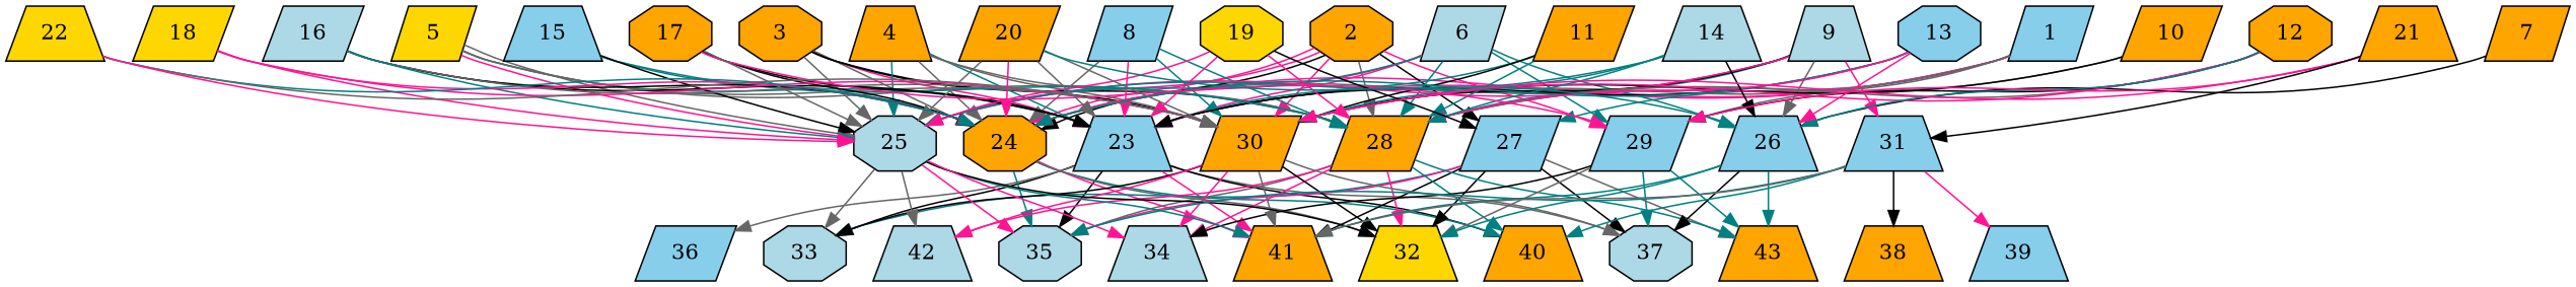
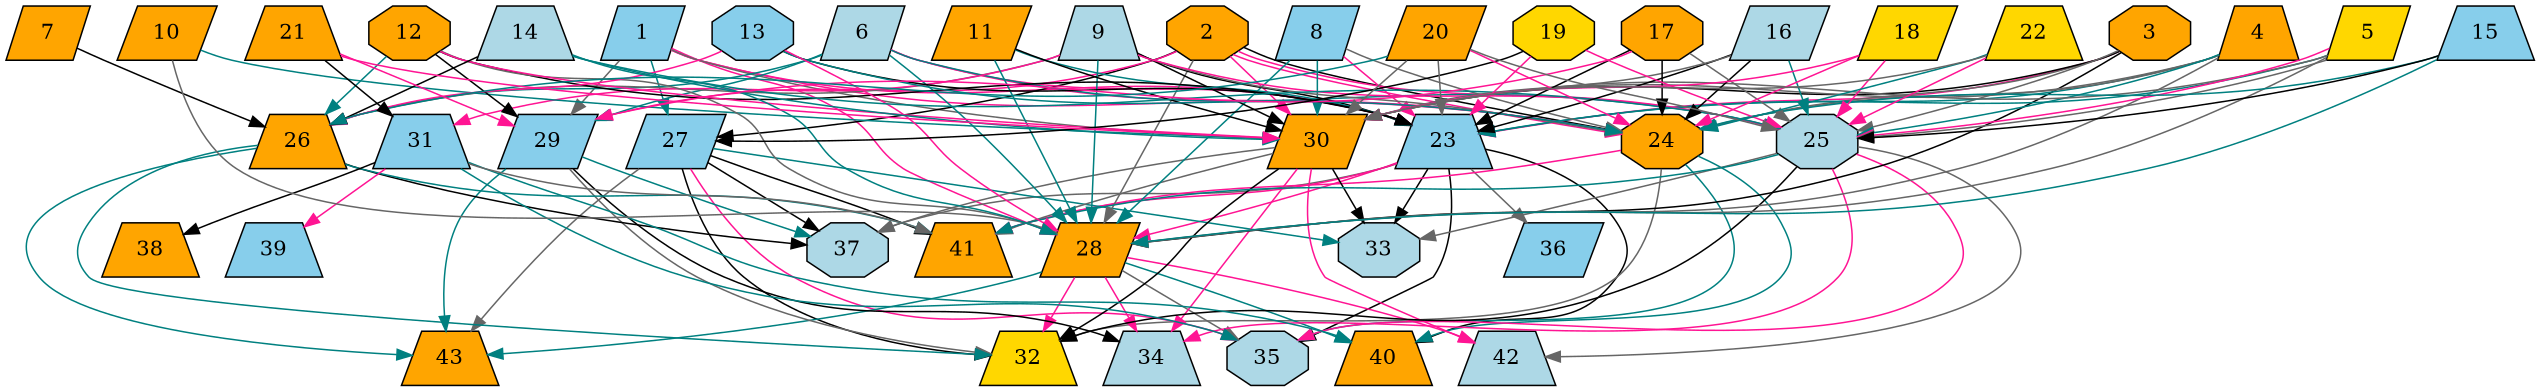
  digraph {
    node [alpha=0.03 fillcolor=orange shape=trapezium style=filled]
    edge [color=deeppink]
    1 [alpha=0.04 expect_size=138661686177130336 fillcolor=skyblue shape=parallelogram]
    23 [alpha=0.12 expect_size=150111347089487008 fillcolor=skyblue]
    24 [expect_size=7023629981238494756864 shape=octagon]
    27 [alpha=0.11 expect_size=165946098079923744 fillcolor=skyblue shape=parallelogram]
    28 [alpha=0.19 expect_size=261993567491094216704 shape=parallelogram]
    29 [alpha=0.11 expect_size=39578331663172800 fillcolor=skyblue shape=parallelogram]
    30 [alpha=0.16 expect_size=102989584223988272 shape=parallelogram]
    33 [alpha=0.17 expect_size=2827052967040638976 fillcolor=lightblue shape=octagon]
    35 [alpha=0.07 expect_size=363321369938056384 fillcolor=lightblue shape=octagon]
    36 [alpha=0.09 expect_size=181059450553952320 fillcolor=skyblue shape=parallelogram]
    37 [alpha=0.18 expect_size=112519866753220608000 fillcolor=lightblue shape=octagon]
    40 [expect_size=2132888278472429568]
    41 [alpha=0.10 expect_size=3421054776701713920]
    32 [alpha=0.16 expect_size=4294009662726539 fillcolor=gold]
    43 [alpha=0.14 expect_size=4726405201535619072]
    34 [alpha=0.13 expect_size=8563963382560041467904 fillcolor=lightblue]
    42 [expect_size=13924801822563879616512 fillcolor=lightblue]
    2 [alpha=0.01 expect_size=13852952015929344000000 shape=octagon]
    25 [alpha=0.16 expect_size=2890336036776025088 fillcolor=lightblue shape=octagon]
    3 [expect_size=33089366067420988 shape=octagon]
    4 [alpha=0.10 expect_size=1205144888357822208]
    5 [alpha=0.15 expect_size=334499936650974461952 fillcolor=gold shape=parallelogram]
    6 [alpha=0.15 expect_size=11559558607762620416000 fillcolor=lightblue shape=parallelogram]
-   26 [alpha=0.18 expect_size=11636465118746116 fillcolor=skyblue]
+   26 [alpha=0.18 expect_size=11636465118746116]
    7 [alpha=0.19 expect_size=282581779954822880 shape=parallelogram]
    8 [alpha=0.19 expect_size=15605515443843027173376 fillcolor=skyblue shape=parallelogram]
    9 [alpha=0.14 expect_size=11155495875350737453056 fillcolor=lightblue]
    31 [alpha=0.12 expect_size=105921316403755504 fillcolor=skyblue]
    38 [alpha=0.01 expect_size=270673281643129602048]
    39 [alpha=0.17 expect_size=34604912232919588 fillcolor=skyblue]
    10 [alpha=0.10 expect_size=14359683281842069307392 shape=parallelogram]
    11 [alpha=0.08 expect_size=458122772057423872000 shape=parallelogram]
    12 [alpha=0.18 expect_size=8139457953792000000000 shape=octagon]
    13 [alpha=0.07 expect_size=42233397777284072 fillcolor=skyblue shape=octagon]
    14 [alpha=0.12 expect_size=5825510504695590912 fillcolor=lightblue]
    15 [alpha=0.18 expect_size=18629530720566882861056 fillcolor=skyblue]
    16 [alpha=0.09 expect_size=35980380854387348 fillcolor=lightblue shape=parallelogram]
    17 [alpha=0.08 expect_size=626946393215988864 shape=octagon]
    18 [alpha=0.04 expect_size=71468111395754606592 fillcolor=gold shape=parallelogram]
    19 [alpha=0.09 expect_size=94140285093808560 fillcolor=gold shape=octagon]
    20 [expect_size=5618941331871616729088 shape=parallelogram]
    21 [alpha=0.09 expect_size=198066982500865472]
    22 [alpha=0.18 expect_size=15616176335612561850368 fillcolor=gold]
    1 -> 23
    1 -> 24
    1 -> 27 [color=teal]
    1 -> 28
    1 -> 29 [color=gray40]
    1 -> 30 [color=gray40]
    23 -> 33 [color=black]
    23 -> 35 [color=black]
    23 -> 36 [color=gray40]
    23 -> 37 [color=gray40]
    23 -> 40 [color=black]
    23 -> 41
    24 -> 35 [color=teal]
    24 -> 40 [color=teal]
    24 -> 41
    24 -> 32 [color=gray40]
    27 -> 33 [color=teal]
    27 -> 35
    27 -> 37 [color=black]
    27 -> 41 [color=black]
    27 -> 32 [color=black]
    27 -> 43 [color=gray40]
    28 -> 35 [color=gray40]
    28 -> 40 [color=teal]
    28 -> 32
    28 -> 43 [color=teal]
    28 -> 34
    28 -> 42
    29 -> 37 [color=teal]
    29 -> 32 [color=gray40]
    29 -> 43 [color=teal]
    29 -> 34 [color=black]
    30 -> 33 [color=black]
    30 -> 37 [color=gray40]
    30 -> 41 [color=gray40]
    30 -> 32 [color=black]
    30 -> 34
    30 -> 42
    2 -> 24
    2 -> 24 [color=black]
    2 -> 27 [color=black]
    2 -> 28 [color=gray40]
    2 -> 29
    2 -> 30
    2 -> 25
    25 -> 33 [color=gray40]
    25 -> 35
    25 -> 41 [color=teal]
    25 -> 32 [color=black]
    25 -> 34
    25 -> 42 [color=gray40]
    3 -> 23
    3 -> 24 [color=gray40]
    3 -> 28 [color=black]
    3 -> 30 [color=black]
    3 -> 25 [color=gray40]
    4 -> 23 [color=teal]
    4 -> 24 [color=gray40]
    4 -> 28 [color=gray40]
    4 -> 30 [color=gray40]
    4 -> 25 [color=teal]
    5 -> 23 [color=teal]
    5 -> 28 [color=gray40]
    5 -> 30 [color=gray40]
    5 -> 25
    5 -> 25 [color=gray40]
    6 -> 23
    6 -> 24
    6 -> 28 [color=teal]
    6 -> 29 [color=teal]
    6 -> 25 [color=teal]
    6 -> 26 [color=teal]
    26 -> 37 [color=black]
    26 -> 41 [color=teal]
    26 -> 32 [color=teal]
    26 -> 43 [color=teal]
    7 -> 26 [color=black]
    8 -> 23
    8 -> 24 [color=gray40]
    8 -> 28 [color=teal]
    8 -> 30 [color=teal]
    9 -> 23 [color=black]
    9 -> 24 [color=gray40]
    9 -> 28 [color=teal]
    9 -> 30 [color=black]
    9 -> 25
    9 -> 26 [color=gray40]
    9 -> 31
    31 -> 35 [color=teal]
    31 -> 40 [color=teal]
    31 -> 41 [color=gray40]
    31 -> 38 [color=black]
    31 -> 39
    10 -> 28 [color=gray40]
-   10 -> 30 [color=black]
+   10 -> 30 [color=teal]
    11 -> 23 [color=teal]
    11 -> 28 [color=teal]
    11 -> 30 [color=black]
+   12 -> 23 [color=black]
    12 -> 28 [color=gray40]
    12 -> 29 [color=black]
    12 -> 30
    12 -> 26 [color=teal]
    13 -> 23 [color=black]
    13 -> 24 [color=teal]
    13 -> 28
    13 -> 26
    14 -> 28 [color=teal]
    14 -> 30 [color=teal]
    14 -> 25 [color=teal]
    14 -> 26 [color=black]
    15 -> 24 [color=teal]
    15 -> 28 [color=teal]
    15 -> 25 [color=black]
    16 -> 23 [color=black]
    16 -> 24 [color=black]
    16 -> 30 [color=gray40]
    16 -> 25 [color=teal]
    17 -> 23 [color=black]
    17 -> 24 [color=black]
    17 -> 29
    17 -> 25 [color=gray40]
    18 -> 24
    18 -> 30
    18 -> 25
    19 -> 23
    19 -> 27 [color=black]
-   19 -> 28
+   23 -> 28
    19 -> 25
    20 -> 23 [color=gray40]
    20 -> 24
    20 -> 30 [color=gray40]
    20 -> 25 [color=gray40]
    20 -> 26 [color=teal]
    21 -> 29
    21 -> 30
    21 -> 31 [color=black]
    22 -> 24 [color=teal]
    22 -> 30 [color=gray40]
    22 -> 25
  }
